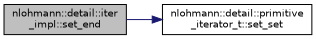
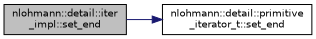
  digraph {
    rankdir=LR
    node [color=black fontname=Helvetica fontsize=10 shape=record style=filled]
    n1 [fillcolor=grey75 fontcolor=black height=0.2 label="nlohmann::detail::iter\l_impl::set_end" width=0.4]
-   n2 [fillcolor=white height=0.2 label="nlohmann::detail::primitive\l_iterator_t::set_set" width=0.4]
+   n2 [fillcolor=white height=0.2 label="nlohmann::detail::primitive\l_iterator_t::set_end" width=0.4]
    n1 -> n2 [color=midnightblue fontname=Helvetica fontsize=10 labelfontname=Helvetica labelfontsize=10 style=solid]
  }
